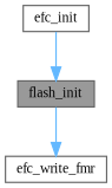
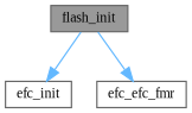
  digraph {
    fontname="Liberation Serif"
    rankdir=TB
    node [color=grey40 fillcolor=white fontname="Liberation Serif" fontsize=10 shape=box style=filled]
    edge [color=steelblue1 fontname="Liberation Serif" fontsize=10 labelfontname=FreeSans labelfontsize=10 style=solid]
    n1 [color=gray40 fillcolor=grey60 fontcolor=black height=0.2 label=flash_init width=0.4]
    n2 [height=0.2 label=efc_init width=0.4]
-   n3 [height=0.2 label=efc_write_fmr width=0.4]
-   n2 -> n1
+   n3 [height=0.2 label=efc_efc_fmr width=0.4]
+   n1 -> n2
    n1 -> n3
  }
